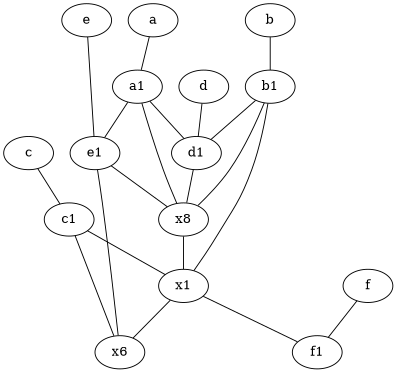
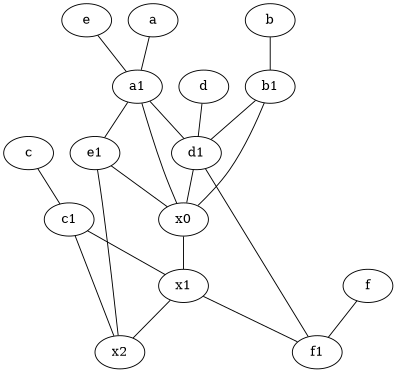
  graph {
    node [labelfontsize=50]
    c
    c1
-   x2 [label=x6]
+   x2
    x1
    e1
-   x0 [label=x8]
+   x0
    f1
    b
    b1
    d1
    f
    a
    a1
    d
    e
    c -- c1
    c1 -- x2
    c1 -- x1
    x1 -- x2
    x1 -- f1
    e1 -- x2
    e1 -- x0
    x0 -- x1
    b -- b1
-   b1 -- x1
    b1 -- x0
    b1 -- d1
    d1 -- x0
+   d1 -- f1
    f -- f1
    a -- a1
    a1 -- e1
    a1 -- x0
    a1 -- d1
    d -- d1
-   e -- e1
+   e -- a1
  }
